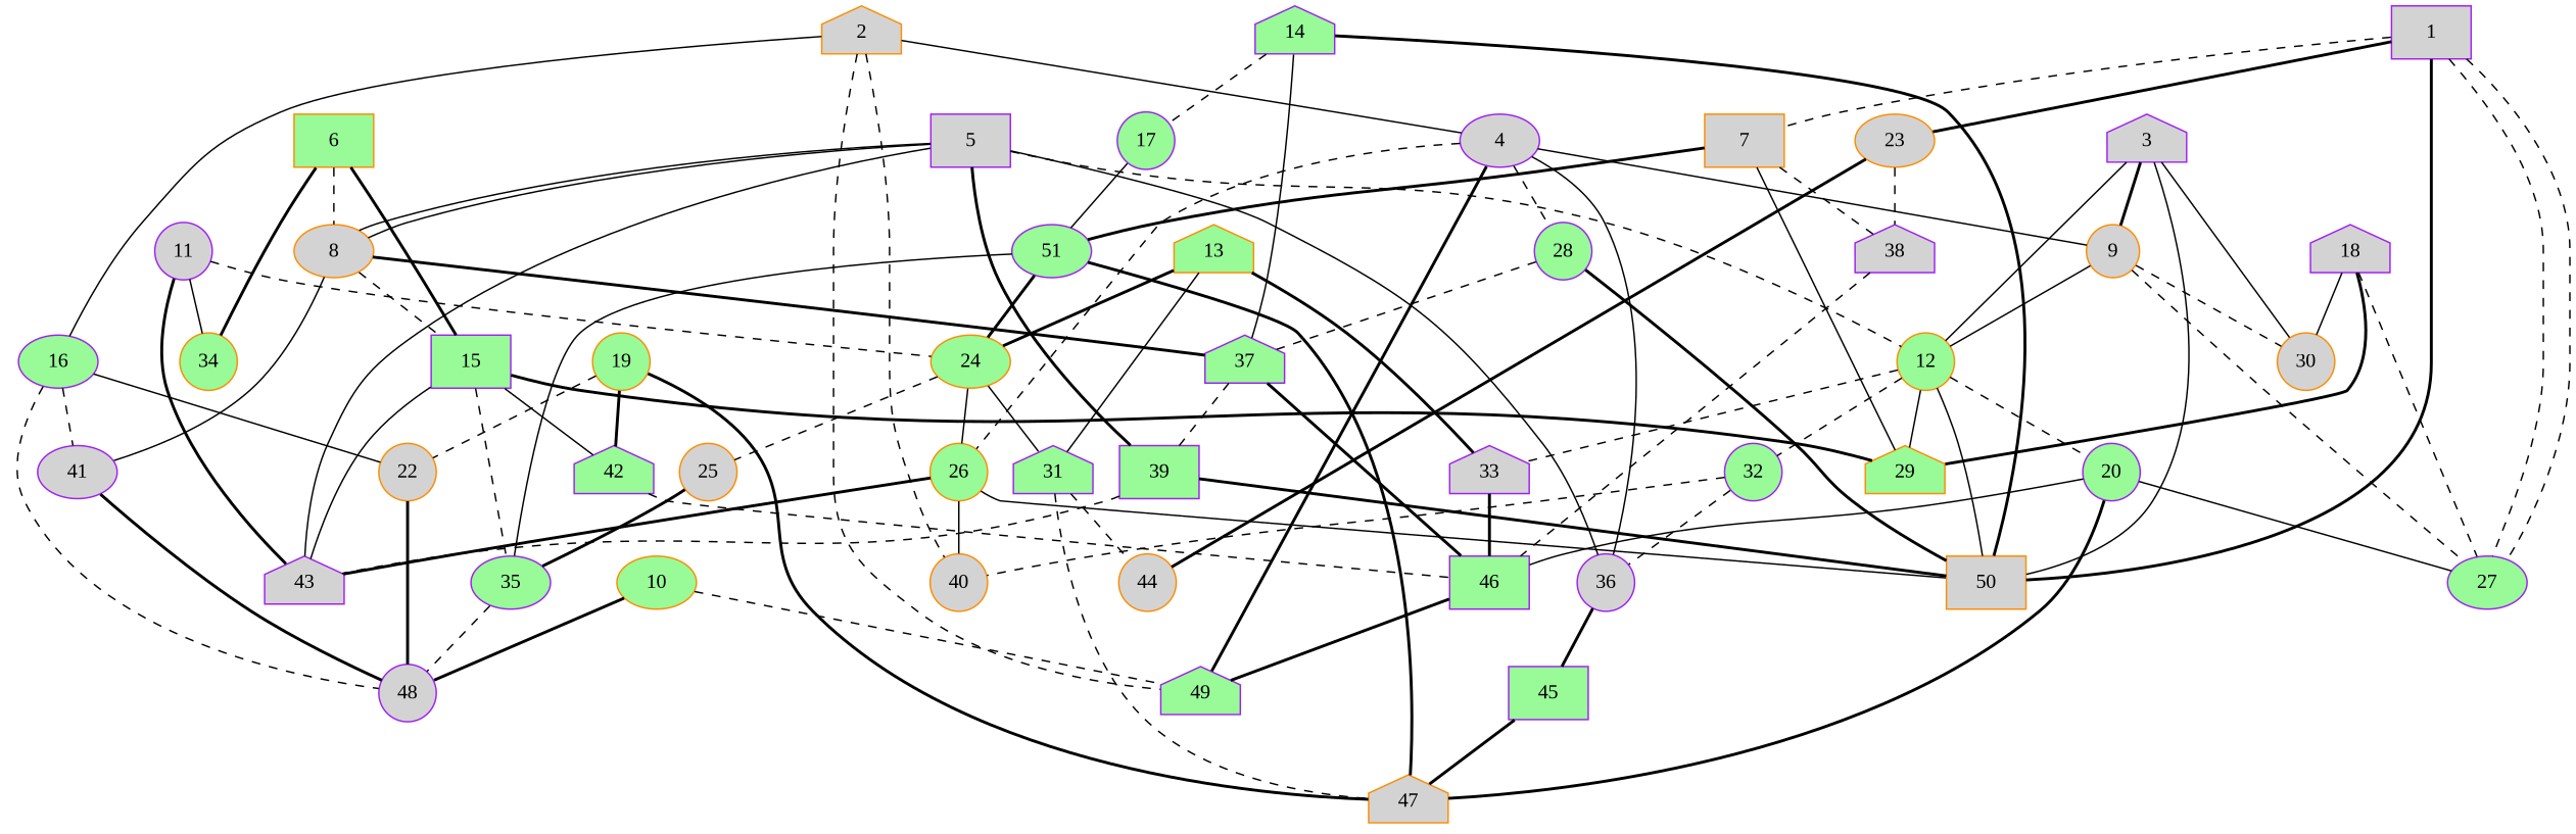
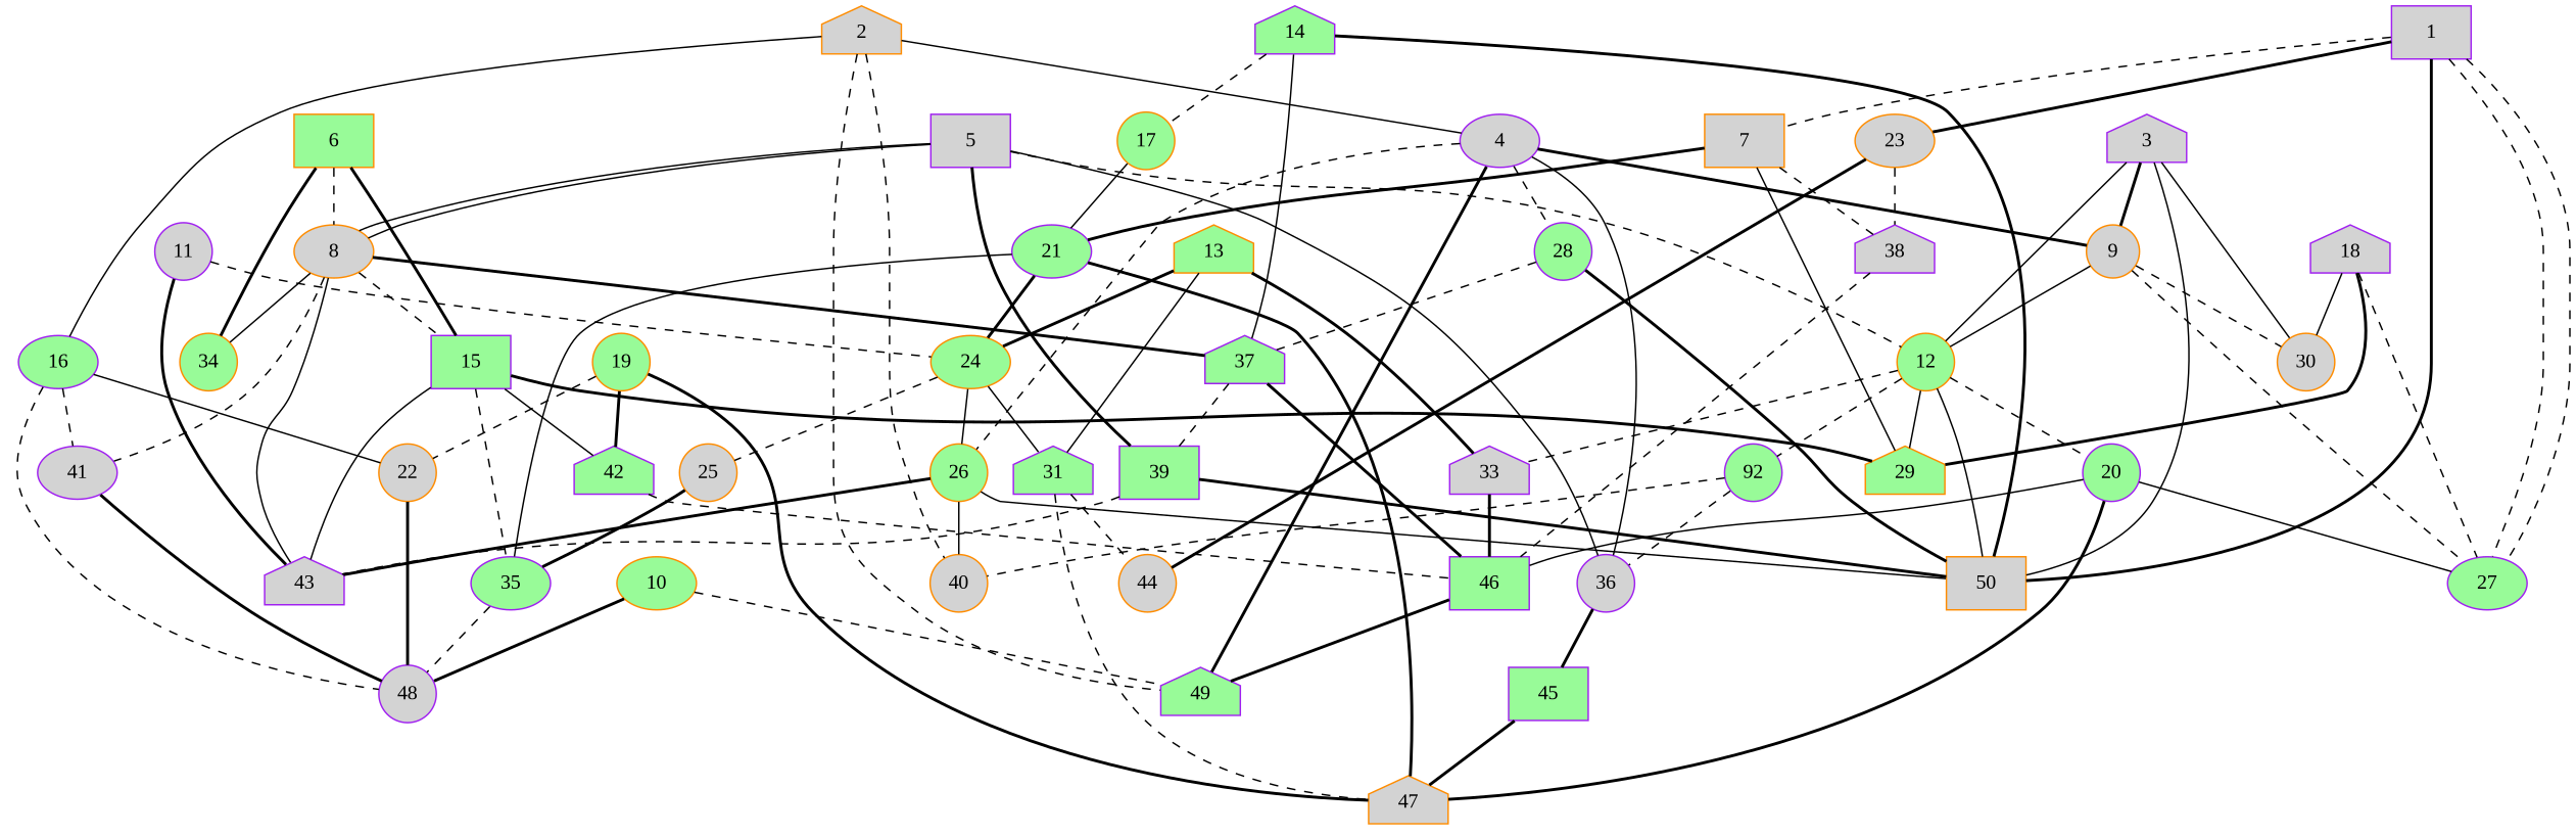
  graph {
    fontname="Liberation Serif"
    node [color=purple fillcolor=palegreen fontname="Liberation Serif" shape=circle style=filled]
    edge [fontname="Liberation Serif" style=dashed]
    1 [fillcolor=lightgrey shape=box]
    7 [color=darkorange fillcolor=lightgrey shape=box]
    23 [color=darkorange fillcolor=lightgrey shape=ellipse]
    27 [shape=ellipse]
    50 [color=darkorange fillcolor=lightgrey shape=box]
-   21 [shape=ellipse label=51]
+   21 [shape=ellipse]
    29 [color=darkorange shape=house]
    38 [fillcolor=lightgrey shape=house]
    44 [color=darkorange fillcolor=lightgrey]
    2 [color=darkorange fillcolor=lightgrey shape=house]
    4 [fillcolor=lightgrey shape=ellipse]
    16 [shape=ellipse]
    40 [color=darkorange fillcolor=lightgrey]
    49 [shape=house]
    9 [color=darkorange fillcolor=lightgrey]
    26 [color=darkorange]
    28
    36 [fillcolor=lightgrey]
    41 [fillcolor=lightgrey shape=ellipse]
    48 [fillcolor=lightgrey]
    22 [color=darkorange fillcolor=lightgrey]
    3 [fillcolor=lightgrey shape=house]
    12 [color=darkorange]
    30 [color=darkorange fillcolor=lightgrey]
    20
-   32
+   32 [label=92]
    33 [fillcolor=lightgrey shape=house]
    43 [fillcolor=lightgrey shape=house]
    37 [shape=house]
    45 [shape=box]
    5 [fillcolor=lightgrey shape=box]
    8 [color=darkorange fillcolor=lightgrey shape=ellipse]
    39 [shape=box]
    15 [shape=box]
    6 [color=darkorange shape=box]
    34 [color=darkorange]
    42 [shape=house]
    35 [shape=ellipse]
    24 [color=darkorange shape=ellipse]
    47 [color=darkorange fillcolor=lightgrey shape=house]
    46 [shape=box]
    10 [color=darkorange shape=ellipse]
    11 [fillcolor=lightgrey]
    31 [shape=house]
    25 [color=darkorange fillcolor=lightgrey]
    13 [color=darkorange shape=house]
    14 [shape=house]
-   17
+   17 [color=darkorange]
    18 [fillcolor=lightgrey shape=house]
    19 [color=darkorange]
    1 -- 7
    1 -- 23 [style=bold]
    1 -- 27
    1 -- 27
    1 -- 50 [style=bold]
    7 -- 21 [style=bold]
    7 -- 29 [style=solid]
    7 -- 38
    23 -- 38
    23 -- 44 [style=bold]
    21 -- 35 [style=solid]
    21 -- 24 [style=bold]
    21 -- 47 [style=bold]
    38 -- 46
    2 -- 4 [style=solid]
    2 -- 16 [style=solid]
    2 -- 40
    2 -- 49
    4 -- 49 [style=bold]
-   4 -- 9 [style=solid]
+   4 -- 9 [style=bold]
    4 -- 26
    4 -- 28
    4 -- 36 [style=solid]
    16 -- 41
    16 -- 48
    16 -- 22 [style=solid]
    9 -- 27
    9 -- 12 [style=solid]
    9 -- 30
    26 -- 50 [style=solid]
    26 -- 40 [style=solid]
    26 -- 43 [style=bold]
    28 -- 50 [style=bold]
    28 -- 37
    36 -- 45 [style=bold]
    41 -- 48 [style=bold]
    22 -- 48 [style=bold]
    3 -- 50 [style=solid]
    3 -- 9 [style=bold]
    3 -- 12 [style=solid]
    3 -- 30 [style=solid]
    12 -- 50 [style=solid]
    12 -- 29 [style=solid]
    12 -- 20
    12 -- 32
    12 -- 33
    20 -- 27 [style=solid]
    20 -- 47 [style=bold]
    20 -- 46 [style=solid]
    32 -- 40
    32 -- 36
    33 -- 46 [style=bold]
    37 -- 39
    37 -- 46 [style=bold]
    45 -- 47 [style=bold]
    5 -- 36 [style=solid]
    5 -- 12
    5 -- 8 [style=solid]
    5 -- 8 [style=solid]
    5 -- 39 [style=bold]
-   8 -- 41 [style=solid]
-   5 -- 43 [style=solid]
+   8 -- 41
+   8 -- 43 [style=solid]
    8 -- 37 [style=bold]
    8 -- 15
    39 -- 50 [style=bold]
    39 -- 43
    15 -- 29 [style=bold]
    15 -- 43 [style=solid]
    15 -- 42 [style=solid]
    15 -- 35
    6 -- 8
    6 -- 15 [style=bold]
    6 -- 34 [style=bold]
    42 -- 46
    35 -- 48
    24 -- 26 [style=solid]
    24 -- 31 [style=solid]
    24 -- 25
    46 -- 49 [style=bold]
    10 -- 49
    10 -- 48 [style=bold]
    11 -- 43 [style=bold]
-   11 -- 34 [style=solid]
+   8 -- 34 [style=solid]
    11 -- 24
    31 -- 44
    31 -- 47
    25 -- 35 [style=bold]
    13 -- 33 [style=bold]
    13 -- 24 [style=bold]
    13 -- 31 [style=solid]
    14 -- 50 [style=bold]
    14 -- 37 [style=solid]
    14 -- 17
    17 -- 21 [style=solid]
    18 -- 27
    18 -- 29 [style=bold]
    18 -- 30 [style=solid]
    19 -- 22
    19 -- 42 [style=bold]
    19 -- 47 [style=bold]
  }
